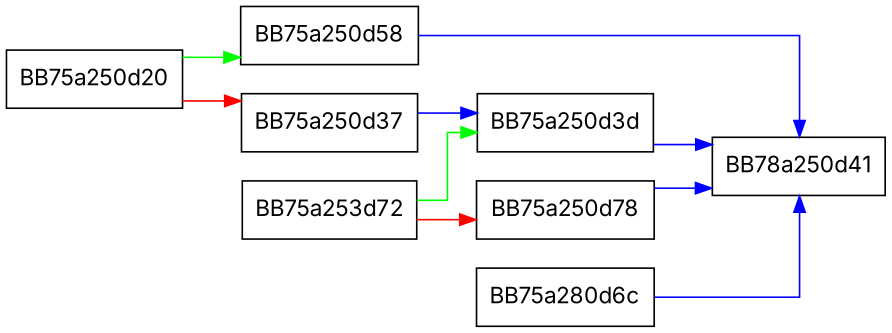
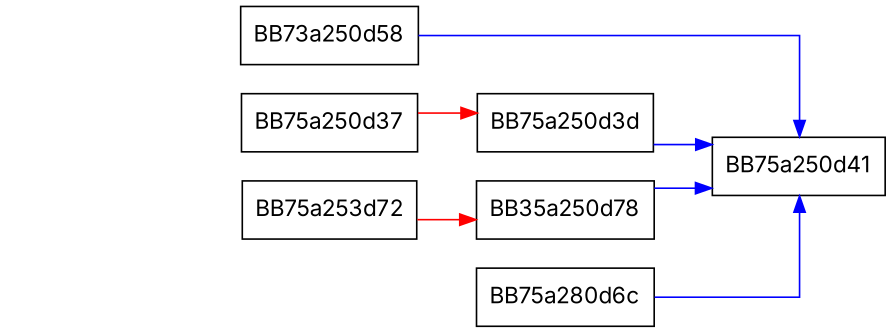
  digraph {
    fontname=Inter
    rankdir=LR
    splines=ortho
    node [fontname=Inter shape=box]
    edge [color=blue fontname=Inter]
-   BB75a250d20
-   BB75a250d58
+   BB75a250d58 [label=BB73a250d58]
    BB75a250d37
-   BB75a250d41 [label=BB78a250d41]
+   BB75a250d41
    BB75a250d3d
    n6 [label=BB75a253d72]
-   BB75a250d78
+   BB75a250d78 [label=BB35a250d78]
    n8 [label=BB75a280d6c]
-   BB75a250d20 -> BB75a250d58 [color=green]
-   BB75a250d20 -> BB75a250d37 [color=red]
    BB75a250d58 -> BB75a250d41
-   BB75a250d37 -> BB75a250d3d
+   BB75a250d37 -> BB75a250d3d [color=red]
    BB75a250d3d -> BB75a250d41
-   n6 -> BB75a250d3d [color=green]
    n6 -> BB75a250d78 [color=red]
    BB75a250d78 -> BB75a250d41
    n8 -> BB75a250d41
  }
